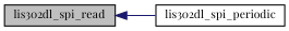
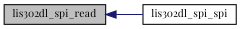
  digraph {
    rankdir=LR
    fontname="Playfair Display"
    node [color=black fontname="Playfair Display" fontsize=10 shape=record style=filled]
    n1 [fillcolor=grey75 fontcolor=black height=0.2 label=lis302dl_spi_read width=0.4]
-   n2 [fillcolor=white height=0.2 label=lis302dl_spi_periodic width=0.4]
+   n2 [fillcolor=white height=0.2 label=lis302dl_spi_spi width=0.4]
    n1 -> n2 [color=midnightblue dir=back fontname="Playfair Display" fontsize=10 labelfontname=FreeSans labelfontsize=10 style=solid]
  }
